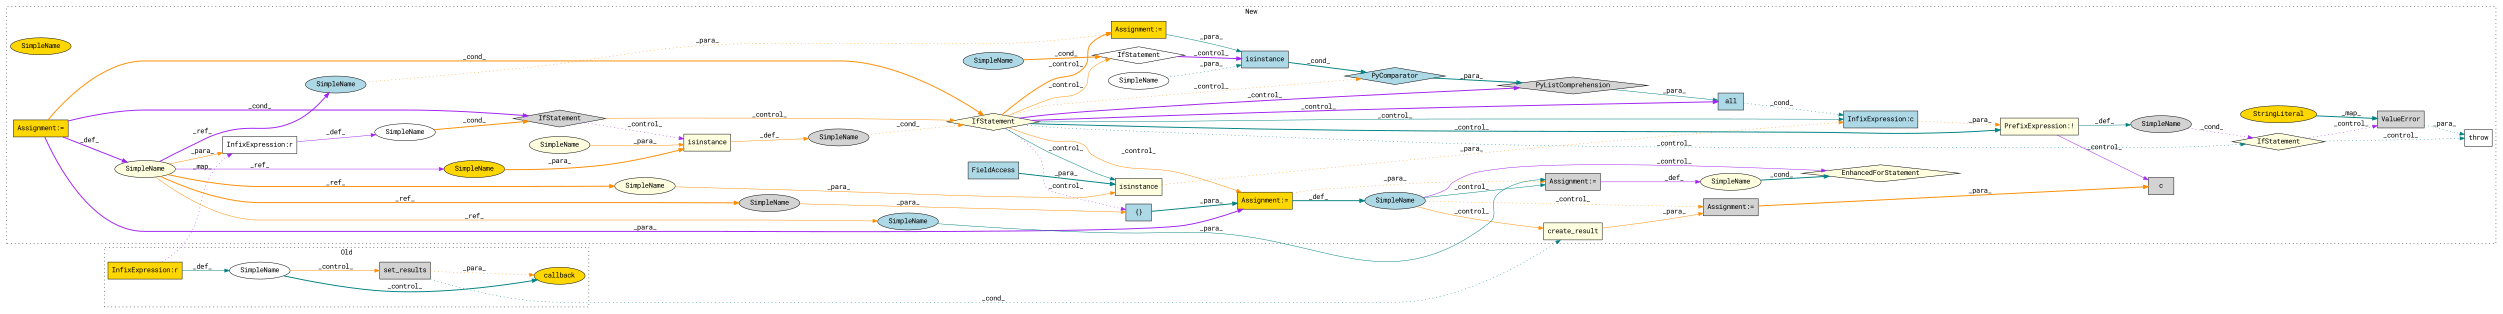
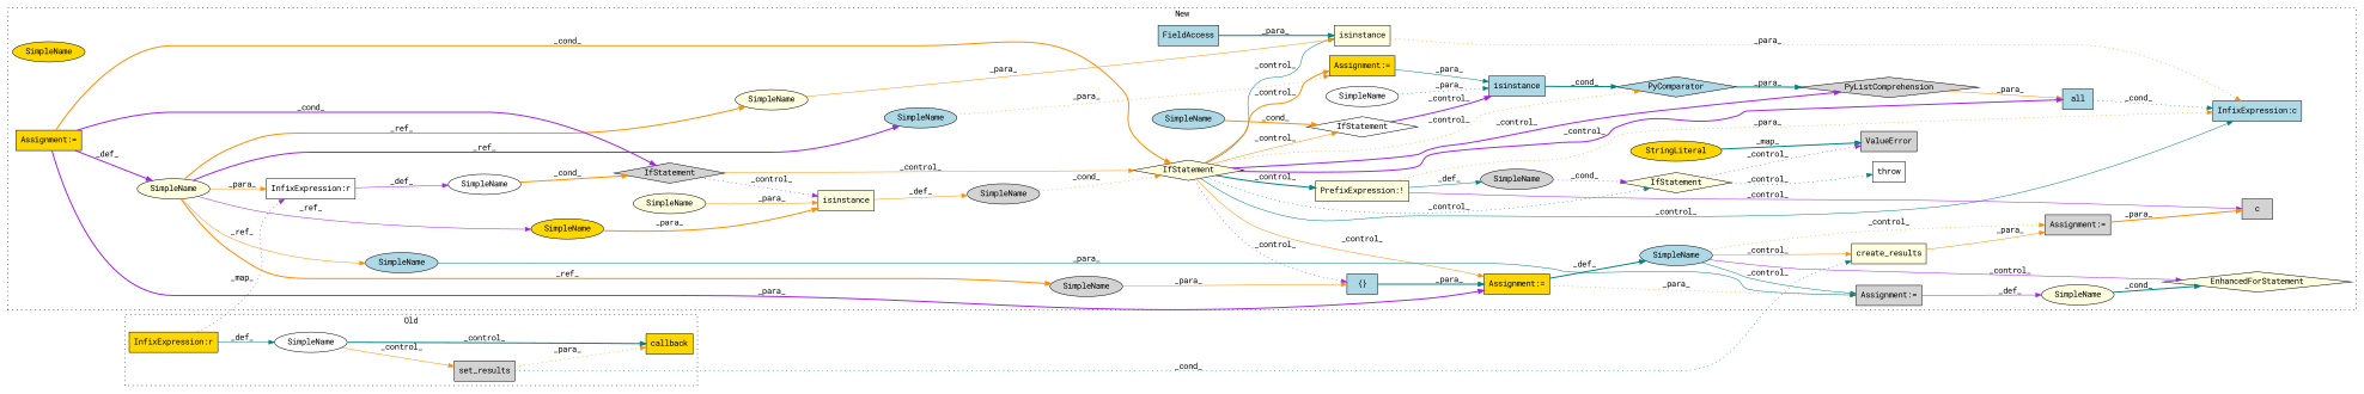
  digraph {
    fontname="Roboto Mono"
    rankdir=LR
    node [a=42 fillcolor=lightyellow fontname="Roboto Mono" l=8 shape=box style=filled]
    edge [color=darkorange fontname="Roboto Mono" style=solid]
-   n1 [a=32 fillcolor=gold l="9,1" label=callback s="2650,2693" shape=ellipse]
+   n1 [a=32 fillcolor=gold l="9,1" label=callback s="2650,2693"]
    n2 [a=32 fillcolor=lightgrey l="12,1" label=set_results s="2659,2692"]
    n3 [fillcolor=white label=SimpleName shape=ellipse l=""]
    n4 [a=27 fillcolor=gold l=4 label="InfixExpression:r" s=2628]
    n5 [a=53 fillcolor=white l=6 label=throw s=1729]
    n6 [fillcolor=white label=SimpleName shape=ellipse l=""]
    n7 [a=27 fillcolor=lightblue l=4 label="InfixExpression:c" s=1582]
    n8 [a=32 fillcolor=lightblue l="17,-5" label=all s="1586,1721"]
    n9 [a=38 l=1 label="PrefixExpression:!" s=1555]
    n10 [a=4 fillcolor=lightblue l="1,1" label="{}" s="1519,1528"]
    n11 [a=32 fillcolor=lightgrey l="2,1" label=c s="3276,3286"]
    n12 [l=1 label=SimpleName s=3248 shape=ellipse]
    n13 [a=70 l="65,2" label=EnhancedForStatement s="3179,3260" shape=diamond]
-   n14 [a=32 l="14,1" label=create_result s="3131,3166"]
+   n14 [a=32 l="14,1" label=create_results s="3131,3166"]
    n15 [fillcolor=lightgrey label=SimpleName shape=ellipse l=""]
    n16 [fillcolor=lightblue label=SimpleName shape=ellipse l=""]
    n17 [a=32 l="11,1" label=isinstance s="1557,1581"]
    n18 [label=SimpleName s=1270 shape=ellipse]
    n19 [a=32 fillcolor=lightblue l="11,1" label=isinstance s="1603,1624"]
    n20 [a=109 fillcolor=lightgrey l=118 label=PyListComprehension s=1603 shape=diamond]
    n21 [a=32 l="11,1" label=isinstance s="1460,1488"]
    n22 [a=113 fillcolor=lightblue l=24 label=PyComparator s=1689 shape=diamond]
    n23 [a=27 fillcolor=white l=4 label="InfixExpression:r" s=1438]
    n24 [a=22 fillcolor=lightblue l=4 label=FieldAccess s=1577]
    n25 [fillcolor=gold l=5 label=SimpleName s=1708 shape=ellipse]
    n26 [a=25 fillcolor=white l=24 label=IfStatement s=1689 shape=diamond]
    n27 [fillcolor=lightgrey label=SimpleName shape=ellipse l=""]
    n28 [a=25 l="4,2" label=IfStatement s="1551,1717" shape=diamond]
    n29 [a=25 l="4,2" label=IfStatement s="1456,1489" shape=diamond]
    n30 [a=32 fillcolor=lightgrey l="11,1" label=ValueError s="1735,1808"]
    n31 [a=25 fillcolor=lightgrey l="4,2" label=IfStatement s="1426,1446" shape=diamond]
    n32 [a=7 fillcolor=lightgrey l=1 label="Assignment:=" s=3130]
    n33 [a=7 fillcolor=lightgrey l="65,2" label="Assignment:=" s="3179,3260"]
    n34 [a=7 fillcolor=gold l=1 label="Assignment:=" s=1509]
    n35 [a=7 fillcolor=gold l=24 label="Assignment:=" s=1689]
    n36 [a=7 fillcolor=gold label="Assignment:=" s=1270]
    n37 [a=45 fillcolor=gold l=62 label=StringLiteral s=1746 shape=ellipse]
    n38 [fillcolor=white label=SimpleName s=1616 shape=ellipse]
    n39 [label=SimpleName s=1480 shape=ellipse]
    n40 [label=SimpleName s=1568 shape=ellipse]
    n41 [fillcolor=lightblue label=SimpleName s=1696 shape=ellipse]
    n42 [fillcolor=lightgrey label=SimpleName s=1520 shape=ellipse]
    n43 [fillcolor=lightblue label=SimpleName s=3252 shape=ellipse]
    n44 [fillcolor=gold label=SimpleName s=1471 shape=ellipse]
    n45 [fillcolor=lightblue l=5 label=SimpleName s=1708 shape=ellipse]
    subgraph cluster_1 {
      label=Old
      style=dotted
      n1
      n2
      n3
      n4
    }
    subgraph cluster_2 {
      label=New
      style=dotted
      n5
      n6
      n7
      n8
      n9
      n10
      n11
      n12
      n13
      n14
      n15
      n16
      n17
      n18
      n19
      n20
      n21
      n22
      n23
      n24
      n25
      n26
      n27
      n28
      n29
      n30
      n31
      n32
      n33
      n34
      n35
      n36
      n37
      n38
      n39
      n40
      n41
      n42
      n43
      n44
      n45
    }
    n2 -> n1 [label=_para_ style=dotted]
    n2 -> n14 [color=teal label=_cond_ style=dotted]
    n3 -> n1 [color=teal label=_control_ style=bold]
    n3 -> n2 [label=_control_]
    n4 -> n3 [color=teal label=_def_]
    n4 -> n23 [color=purple label=_map_ style=dotted]
    n6 -> n31 [label=_cond_ style=bold]
-   n7 -> n9 [label=_para_ style=dotted]
+   n9 -> n7 [label=_para_ style=dotted]
    n8 -> n7 [color=teal label=_cond_ style=dotted]
    n9 -> n11 [color=purple label=_control_]
    n9 -> n27 [color=teal label=_def_]
    n10 -> n34 [color=teal label=_para_ style=bold]
    n12 -> n13 [color=teal label=_cond_ style=bold]
    n14 -> n32 [label=_para_]
    n15 -> n29 [label=_cond_ style=dotted]
    n16 -> n13 [color=purple label=_control_]
    n16 -> n14 [label=_control_]
    n16 -> n32 [label=_control_ style=dotted]
    n16 -> n33 [color=teal label=_control_]
    n17 -> n7 [label=_para_ style=dotted]
    n18 -> n23 [label=_para_]
    n18 -> n40 [label=_ref_ style=bold]
    n18 -> n41 [color=purple label=_ref_ style=bold]
    n18 -> n42 [label=_ref_ style=bold]
    n18 -> n43 [label=_ref_]
    n18 -> n44 [color=purple label=_ref_]
    n19 -> n22 [color=teal label=_cond_ style=bold]
-   n20 -> n8 [color=teal label=_para_]
+   n20 -> n8 [label=_para_]
    n21 -> n15 [label=_def_]
    n22 -> n20 [color=teal label=_para_ style=bold]
    n23 -> n6 [color=purple label=_def_]
    n24 -> n17 [color=teal label=_para_ style=bold]
    n26 -> n19 [color=purple label=_control_ style=bold]
    n27 -> n28 [color=purple label=_cond_ style=dotted]
    n28 -> n5 [color=teal label=_control_ style=dotted]
    n28 -> n30 [color=purple label=_control_ style=dotted]
    n29 -> n7 [color=teal label=_control_]
    n29 -> n8 [color=purple label=_control_ style=bold]
    n29 -> n9 [color=teal label=_control_ style=bold]
    n29 -> n10 [color=purple label=_control_ style=dotted]
    n29 -> n17 [color=teal label=_control_]
    n29 -> n20 [color=purple label=_control_ style=bold]
    n29 -> n22 [label=_control_ style=dotted]
    n29 -> n26 [label=_control_]
    n29 -> n28 [color=teal label=_control_ style=dotted]
    n29 -> n34 [label=_control_]
    n29 -> n35 [label=_control_ style=bold]
-   n30 -> n5 [color=teal label=_para_ style=dotted]
    n31 -> n21 [color=purple label=_control_ style=dotted]
    n31 -> n29 [label=_control_]
    n32 -> n11 [label=_para_ style=bold]
    n33 -> n12 [color=purple label=_def_]
    n34 -> n16 [color=teal label=_def_ style=bold]
    n34 -> n33 [label=_para_ style=dotted]
    n35 -> n19 [color=teal label=_para_]
    n36 -> n18 [color=purple label=_def_ style=bold]
    n36 -> n29 [label=_cond_ style=bold]
    n36 -> n31 [color=purple label=_cond_ style=bold]
    n36 -> n34 [color=purple label=_para_ style=bold]
    n37 -> n30 [color=teal label=_map_ style=bold]
    n38 -> n19 [color=teal label=_para_ style=dotted]
    n39 -> n21 [label=_para_]
    n40 -> n17 [label=_para_]
    n41 -> n35 [label=_para_ style=dotted]
    n42 -> n10 [label=_para_]
    n43 -> n33 [color=teal label=_para_]
    n44 -> n21 [label=_para_ style=bold]
    n45 -> n26 [label=_cond_ style=bold]
  }
